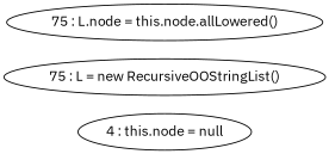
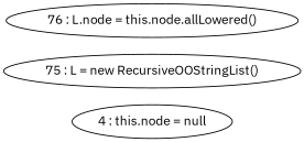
  digraph {
    rankdir=LR
    fontname="IBM Plex Sans"
    node [fontname="IBM Plex Sans"]
    "4 : this.node = null"
    "75 : L = new RecursiveOOStringList()"
-   "76 : L.node = this.node.allLowered()" [label="75 : L.node = this.node.allLowered()"]
+   "76 : L.node = this.node.allLowered()"
  }
